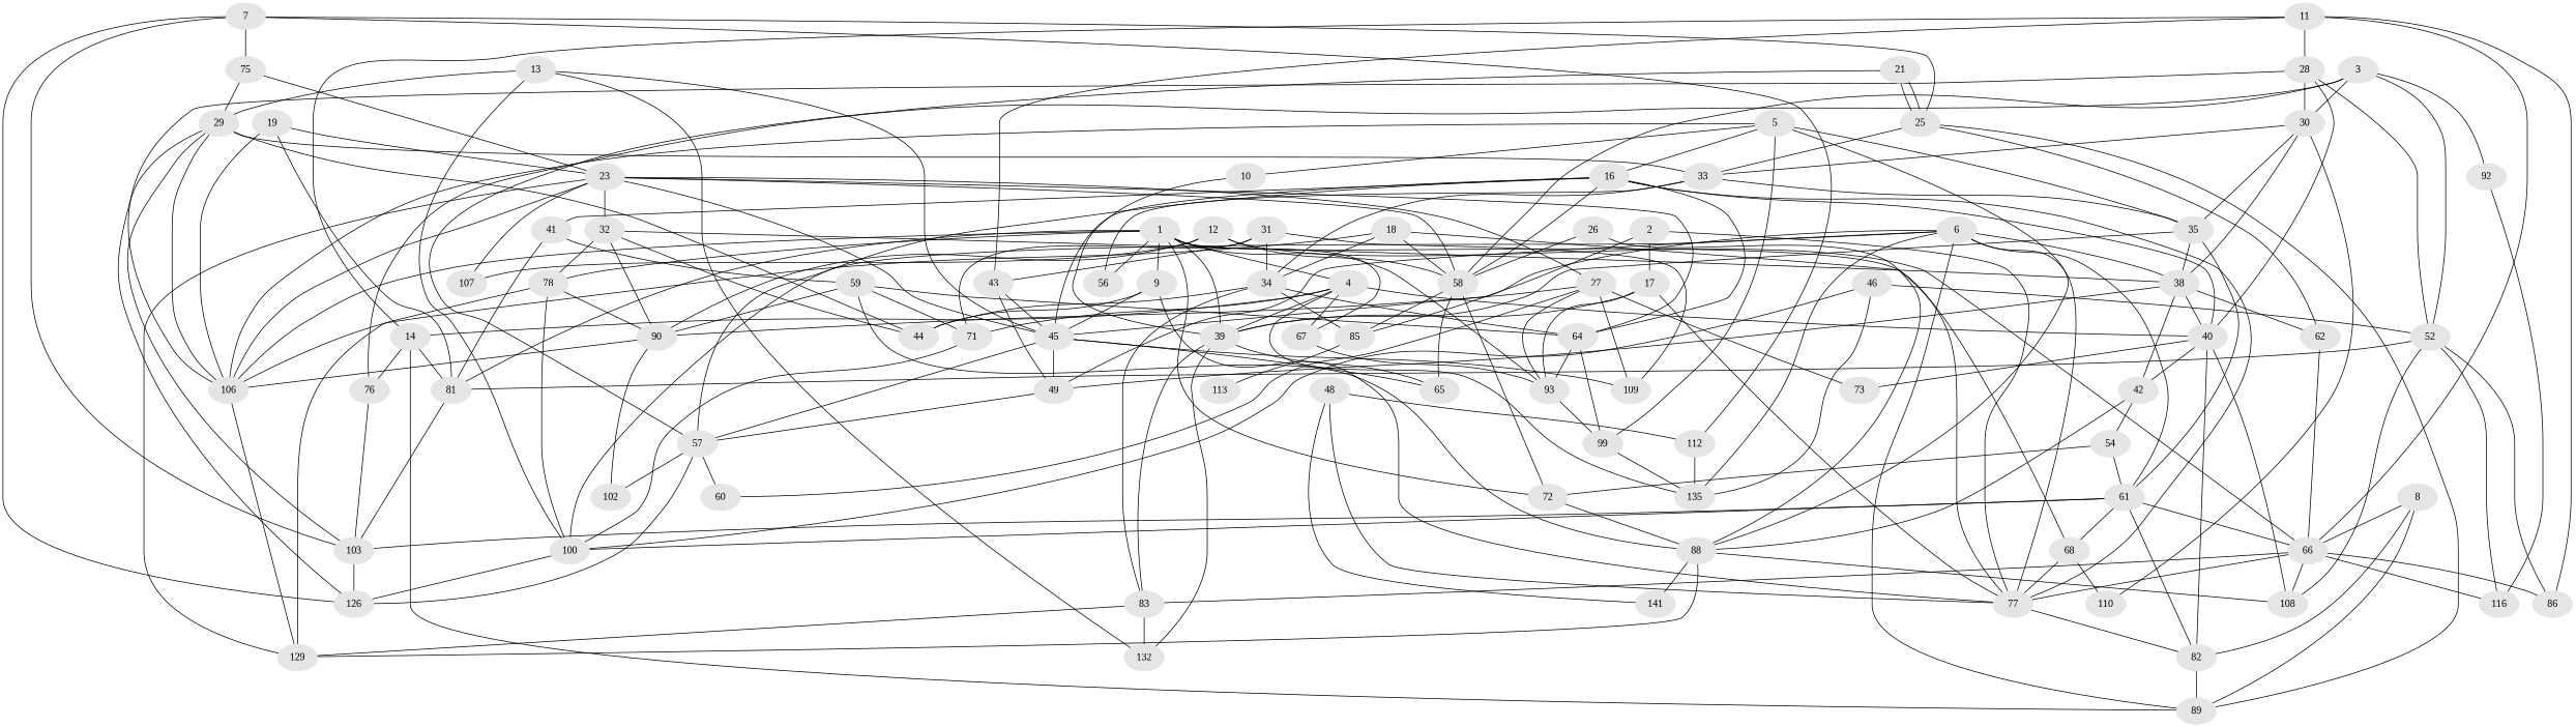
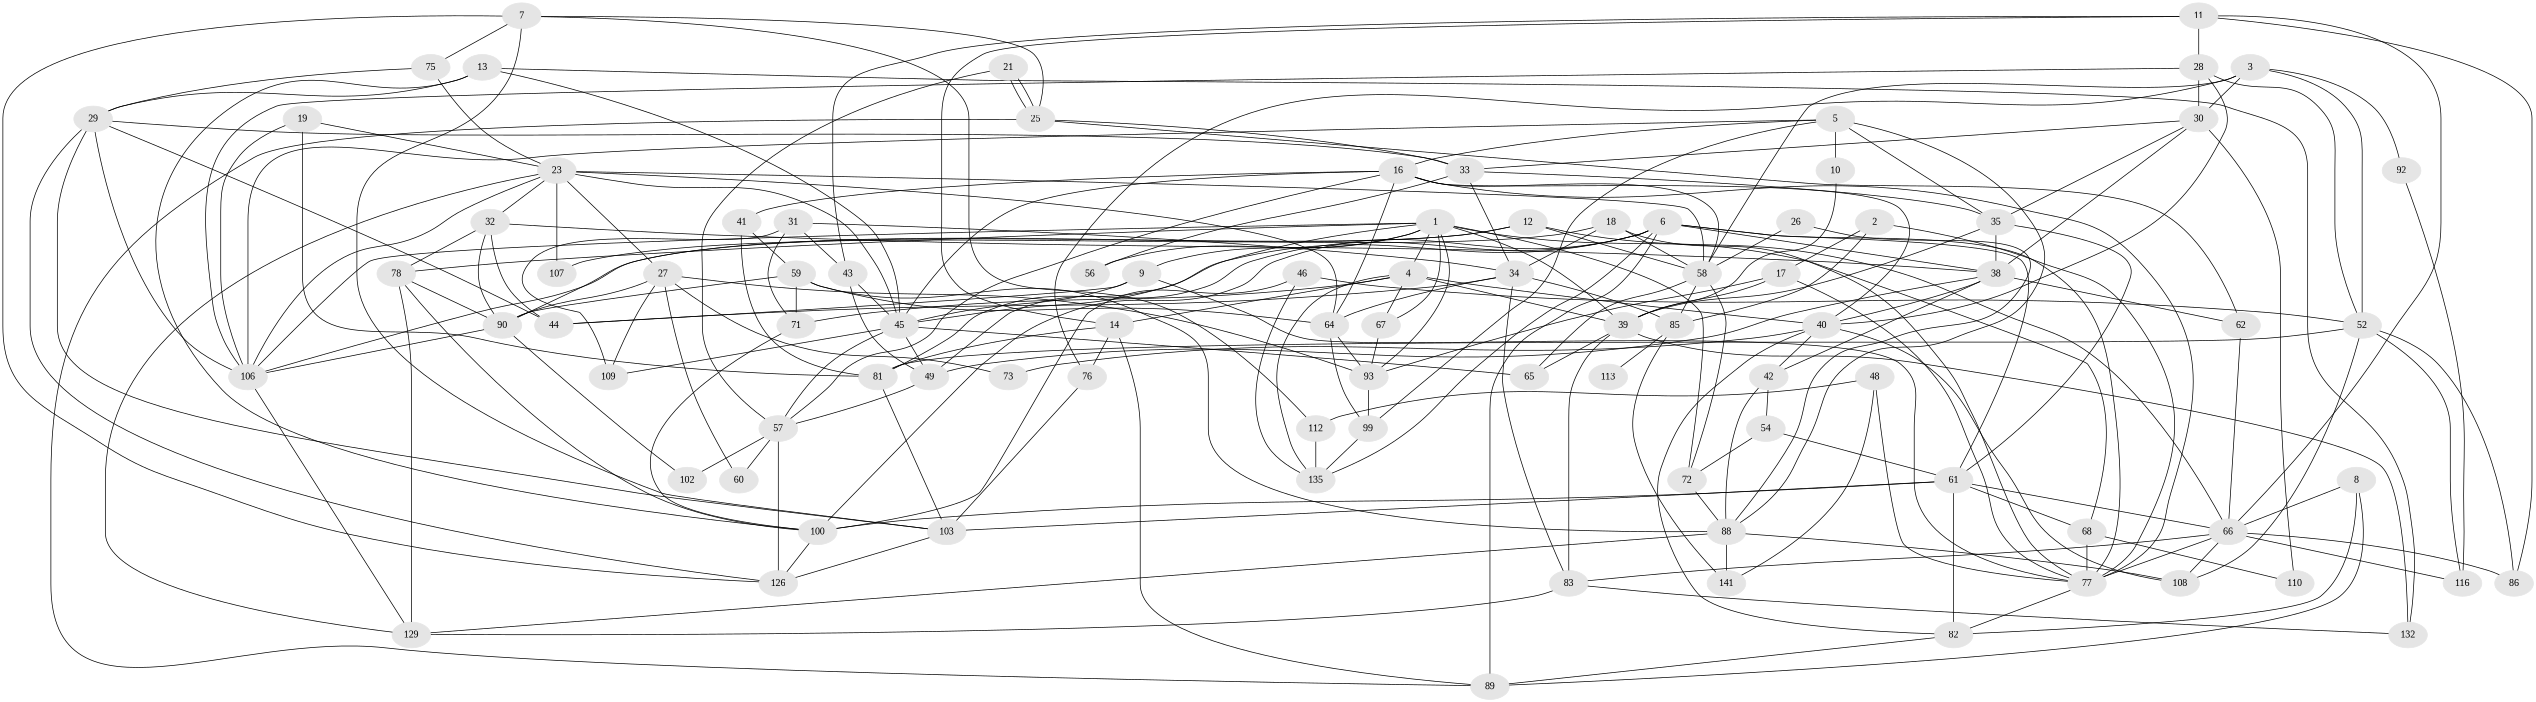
  graph {
    fontname="Liberation Serif"
    node [color=gray90 fontname="Liberation Serif" style=filled]
    edge [fontname="Liberation Serif"]
    1 [super="+50"]
    4 [super="+133"]
    9 [super="+36"]
    39 [super="+134"]
    56
    67
    68
    72 [super="+79"]
    78 [super="+119"]
    81 [super="+94"]
    93 [super="+118"]
    106 [super="+140"]
    14 [super="+20"]
    40 [super="+63"]
    71
    135
    77 [super="+125"]
    45 [super="+53"]
    44 [super="+105"]
    132
    83 [super="+137"]
    65
    110
    88 [super="+96"]
    100 [super="+114"]
    90 [super="+111"]
    129
    103 [super="+127"]
    99
    17 [super="+80"]
    2
    85 [super="+120"]
    82 [super="+138"]
    141
    113
    30 [super="+97"]
    35 [super="+37"]
    38 [super="+47"]
    33 [super="+70"]
    3
    52 [super="+98"]
    58 [super="+69"]
    76
    92
    86
    108
    116
    89 [super="+91"]
    73
    42
    5 [super="+101"]
    10
    16 [super="+22"]
    41 [super="+51"]
    57 [super="+115"]
    64 [super="+74"]
    61 [super="+75"]
    6 [super="+24"]
    49 [super="+124"]
    62 [super="+104"]
    109
    66 [super="+123"]
    126
    n64 [label=75]
    7
    25 [super="+128"]
    112
    29 [super="+87"]
    23 [super="+139"]
    8
    11 [super="+136"]
    28 [super="+121"]
    43 [super="+130"]
    12 [super="+55"]
    107
    102
    13
    27 [super="+122"]
    32 [super="+131"]
    59 [super="+95"]
    60
    34 [super="+117"]
    18
    19 [super="+84"]
    21
    26
    31
    54
    46
    48
    1 -- 4
    1 -- 9
    1 -- 39
    1 -- 56
    1 -- 67
    1 -- 68
    1 -- 72
    1 -- 78
    1 -- 81
    1 -- 93
    1 -- 106
    4 -- 39
    4 -- 67
    4 -- 14
    4 -- 40
    4 -- 71
    4 -- 135
    9 -- 77
    9 -- 45
    9 -- 44
    39 -- 132
    39 -- 83
    39 -- 65
    67 -- 93
    68 -- 77 [weight=2]
    68 -- 110
    72 -- 88
    78 -- 100
    78 -- 90
    78 -- 129
    81 -- 103
    93 -- 99
    106 -- 129
    14 -- 81
    14 -- 76
    14 -- 89
    40 -- 82
    40 -- 108
    40 -- 73
    40 -- 42
    71 -- 100
    77 -- 82
    45 -- 65
    45 -- 57
    45 -- 49
    45 -- 109
    83 -- 132
    83 -- 129
    88 -- 129
    88 -- 141 [weight=2]
    88 -- 108
    100 -- 126
    90 -- 106
    90 -- 102
    103 -- 126
    99 -- 135
    17 -- 39
    17 -- 93
    17 -- 77
    2 -- 77
    2 -- 17
    2 -- 85
+   85 -- 141
    85 -- 113 [weight=2]
    82 -- 89
    30 -- 110
    30 -- 35
    30 -- 38
    30 -- 33
    35 -- 39
    35 -- 38
    35 -- 61
    38 -- 40
    38 -- 42
    38 -- 49
    38 -- 62
    33 -- 56
    33 -- 35
    33 -- 34
    3 -- 30
    3 -- 52
    3 -- 58
    3 -- 76
    3 -- 92
    52 -- 81
    52 -- 86
    52 -- 108
    52 -- 116
    58 -- 72
    58 -- 65
    58 -- 85
    76 -- 103
    92 -- 116
    42 -- 88
    42 -- 54
    5 -- 106
    5 -- 88
    5 -- 99
    5 -- 35 [weight=2]
    5 -- 10
    5 -- 16
    10 -- 39
    16 -- 40
    16 -- 77
    16 -- 45
    16 -- 58
    16 -- 41
    16 -- 57
    16 -- 64
    41 -- 81
    41 -- 59
    57 -- 126
    57 -- 102
    57 -- 60
    64 -- 93
    64 -- 99
    61 -- 68
    61 -- 100
    61 -- 103
    61 -- 82
    61 -- 66
    6 -- 135
    6 -- 77
    6 -- 45
    6 -- 100
    6 -- 38
    6 -- 89
    6 -- 61
    6 -- 49
    49 -- 57
    62 -- 66
    66 -- 77
    66 -- 83
    66 -- 86
    66 -- 108
    66 -- 116
    n64 -- 29
    n64 -- 23
    7 -- 103
    7 -- 126
    7 -- n64
    7 -- 25
    7 -- 112
    25 -- 33
    25 -- 89
    25 -- 62
    112 -- 135
    29 -- 106
    29 -- 44
    29 -- 103
    29 -- 33
    29 -- 126
    23 -- 106
    23 -- 45
    23 -- 129
    23 -- 58
    23 -- 64 [weight=2]
    23 -- 107
    23 -- 27
    23 -- 32
    8 -- 82
    8 -- 89
    8 -- 66
    11 -- 14
    11 -- 86
    11 -- 66
    11 -- 28
    11 -- 43
    28 -- 106
    28 -- 40
    28 -- 30
    28 -- 52
    43 -- 45
    43 -- 49
    12 -- 90
    12 -- 58
    12 -- 66
    12 -- 107
    13 -- 45
    13 -- 132
    13 -- 100
    13 -- 29
    27 -- 93
    27 -- 90
    27 -- 73
    27 -- 109
    27 -- 60
    32 -- 78
    32 -- 44
    32 -- 90
    32 -- 38
    59 -- 71
    59 -- 88
    59 -- 90
    59 -- 64
    34 -- 44
    34 -- 83
    34 -- 85
    34 -- 64
    18 -- 106
    18 -- 77
    18 -- 58
    18 -- 34
    19 -- 81
    19 -- 106
    19 -- 23
    21 -- 57
    21 -- 25
    21 -- 25
    26 -- 88
    26 -- 58
    31 -- 71
    31 -- 109
    31 -- 43
    31 -- 34
    54 -- 72
    54 -- 61
    46 -- 135
    46 -- 100
    46 -- 52
    48 -- 77
    48 -- 141
    48 -- 112
  }
